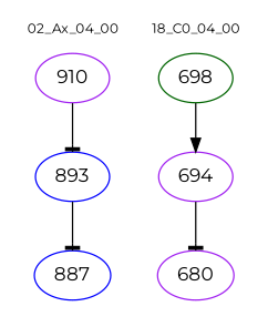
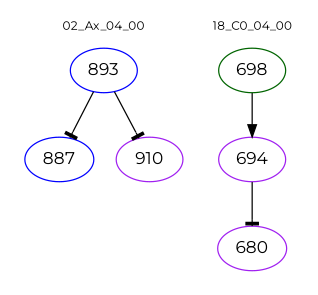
  digraph {
    fontname=Montserrat
    node [color=purple fontname=Montserrat]
    edge [arrowhead=tee color=black fontname=Montserrat]
    n1 [color=blue label=893]
    n2 [color=blue label=887]
    n3 [label=910]
    n4 [label=694]
    n5 [label=680]
    n6 [color=darkgreen label=698]
    subgraph cluster_1 {
      color=white
      fontsize=10
      label="02_Ax_04_00"
      n1
      n2
      n3
    }
    subgraph cluster_2 {
      color=white
      fontsize=10
      label="18_C0_04_00"
      n4
      n5
      n6
    }
    n1 -> n2
-   n3 -> n1
+   n1 -> n3
    n4 -> n5
    n6 -> n4 [arrowhead=normal]
  }
